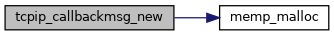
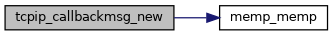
  digraph {
    rankdir=LR
    node [color=black fontname=Helvetica fontsize=10 shape=record style=filled]
    n1 [fillcolor=grey75 fontcolor=black height=0.2 label=tcpip_callbackmsg_new width=0.4]
-   n2 [fillcolor=white height=0.2 label=memp_malloc width=0.4]
+   n2 [fillcolor=white height=0.2 label=memp_memp width=0.4]
    n1 -> n2 [color=midnightblue fontname=Helvetica fontsize=10 labelfontname=Helvetica labelfontsize=10 style=solid]
  }
